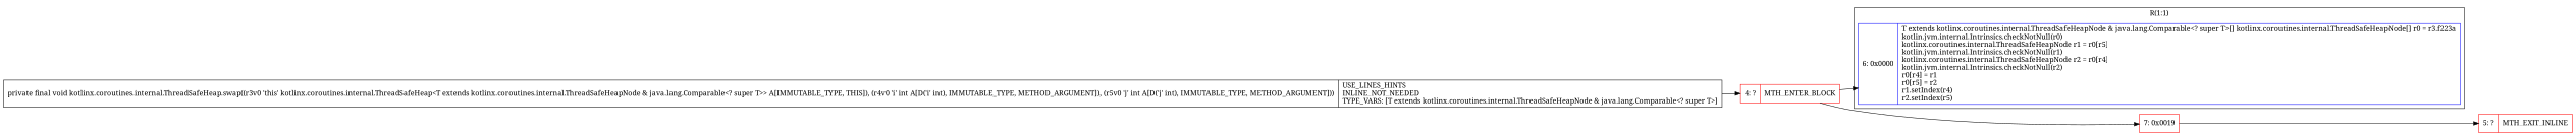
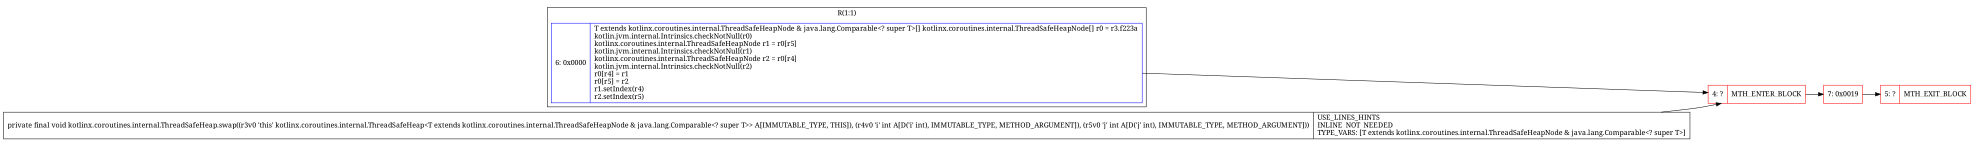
  digraph {
    fontname="Noto Serif"
    rankdir=LR
    node [color=red fontname="Noto Serif" shape=record]
    edge [fontname="Noto Serif"]
    n1 [color=blue label="{6\:\ 0x0000|T extends kotlinx.coroutines.internal.ThreadSafeHeapNode & java.lang.Comparable\<? super T\>[] kotlinx.coroutines.internal.ThreadSafeHeapNode[] r0 = r3.f223a\lkotlin.jvm.internal.Intrinsics.checkNotNull(r0)\lkotlinx.coroutines.internal.ThreadSafeHeapNode r1 = r0[r5]\lkotlin.jvm.internal.Intrinsics.checkNotNull(r1)\lkotlinx.coroutines.internal.ThreadSafeHeapNode r2 = r0[r4]\lkotlin.jvm.internal.Intrinsics.checkNotNull(r2)\lr0[r4] = r1\lr0[r5] = r2\lr1.setIndex(r4)\lr2.setIndex(r5)\l}"]
    n2 [label="{7\:\ 0x0019}"]
-   n3 [label="{5\:\ ?|MTH_EXIT_INLINE\l}"]
+   n3 [label="{5\:\ ?|MTH_EXIT_BLOCK\l}"]
    n4 [label="{4\:\ ?|MTH_ENTER_BLOCK\l}"]
    n5 [label="{private final void kotlinx.coroutines.internal.ThreadSafeHeap.swap((r3v0 'this' kotlinx.coroutines.internal.ThreadSafeHeap\<T extends kotlinx.coroutines.internal.ThreadSafeHeapNode & java.lang.Comparable\<? super T\>\> A[IMMUTABLE_TYPE, THIS]), (r4v0 'i' int A[D('i' int), IMMUTABLE_TYPE, METHOD_ARGUMENT]), (r5v0 'j' int A[D('j' int), IMMUTABLE_TYPE, METHOD_ARGUMENT]))  | USE_LINES_HINTS\lINLINE_NOT_NEEDED\lTYPE_VARS: [T extends kotlinx.coroutines.internal.ThreadSafeHeapNode & java.lang.Comparable\<? super T\>]\l}" color=""]
    subgraph cluster_1 {
      label="R(1:1)"
      n1
    }
    n2 -> n3
-   n4 -> n1
+   n1 -> n4
    n4 -> n2
    n5 -> n4
  }
